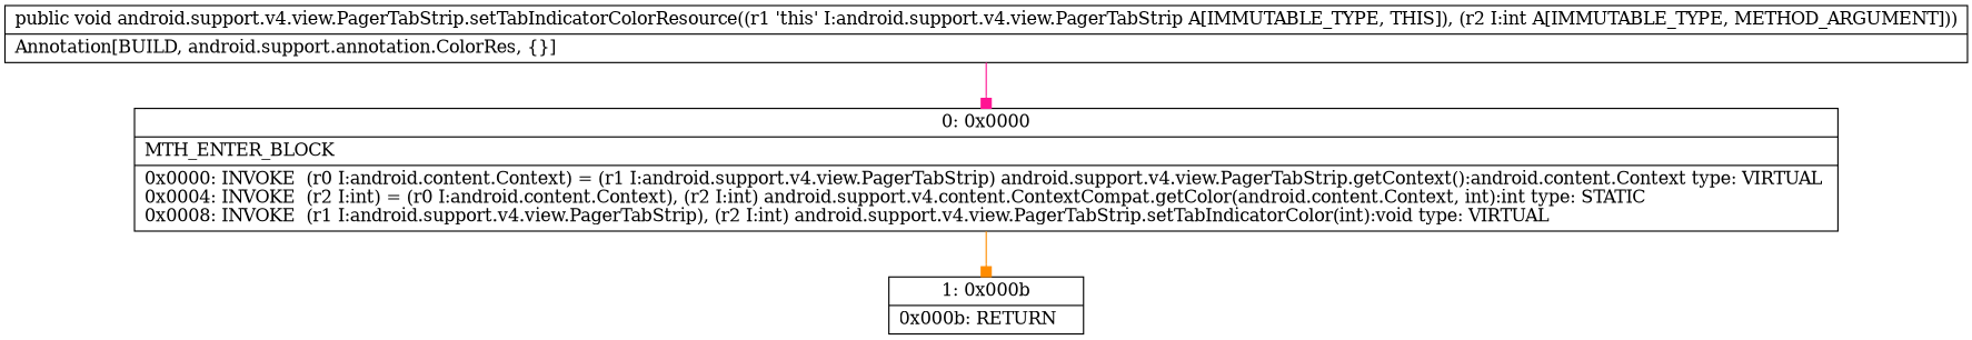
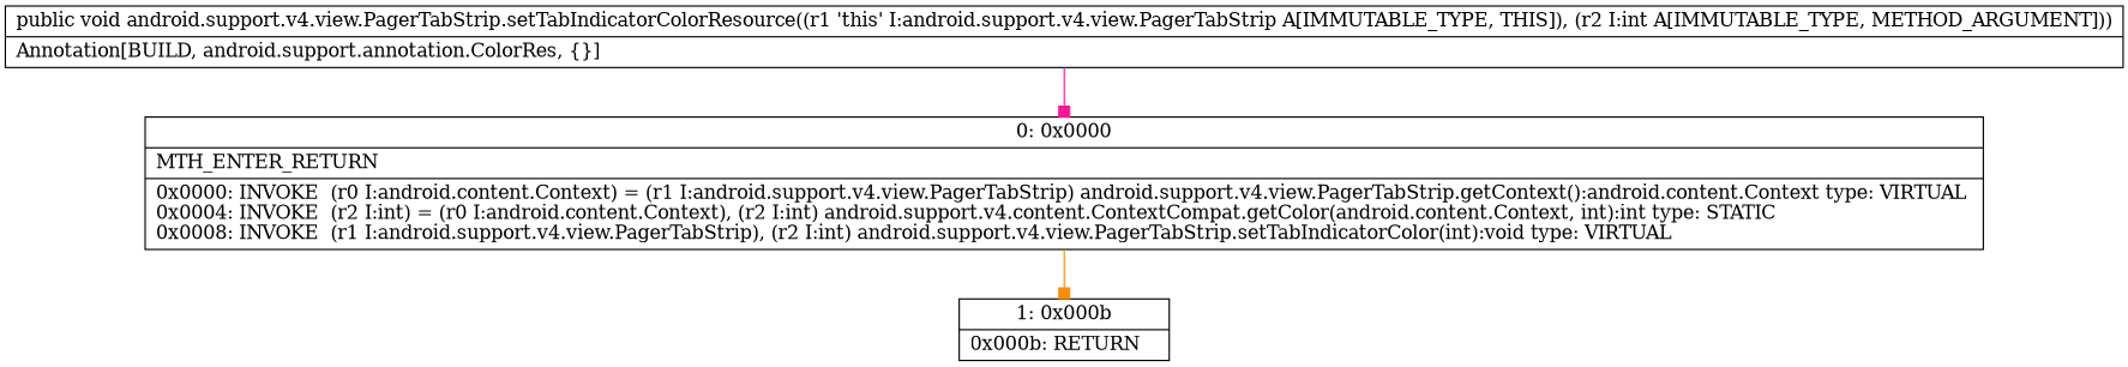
  digraph {
    node [shape=record]
    edge [arrowhead=box]
-   n1 [label="{0\:\ 0x0000|MTH_ENTER_BLOCK\l|0x0000: INVOKE  (r0 I:android.content.Context) = (r1 I:android.support.v4.view.PagerTabStrip) android.support.v4.view.PagerTabStrip.getContext():android.content.Context type: VIRTUAL \l0x0004: INVOKE  (r2 I:int) = (r0 I:android.content.Context), (r2 I:int) android.support.v4.content.ContextCompat.getColor(android.content.Context, int):int type: STATIC \l0x0008: INVOKE  (r1 I:android.support.v4.view.PagerTabStrip), (r2 I:int) android.support.v4.view.PagerTabStrip.setTabIndicatorColor(int):void type: VIRTUAL \l}"]
+   n1 [label="{0\:\ 0x0000|MTH_ENTER_RETURN\l|0x0000: INVOKE  (r0 I:android.content.Context) = (r1 I:android.support.v4.view.PagerTabStrip) android.support.v4.view.PagerTabStrip.getContext():android.content.Context type: VIRTUAL \l0x0004: INVOKE  (r2 I:int) = (r0 I:android.content.Context), (r2 I:int) android.support.v4.content.ContextCompat.getColor(android.content.Context, int):int type: STATIC \l0x0008: INVOKE  (r1 I:android.support.v4.view.PagerTabStrip), (r2 I:int) android.support.v4.view.PagerTabStrip.setTabIndicatorColor(int):void type: VIRTUAL \l}"]
    n2 [label="{1\:\ 0x000b|0x000b: RETURN   \l}"]
    n3 [label="{public void android.support.v4.view.PagerTabStrip.setTabIndicatorColorResource((r1 'this' I:android.support.v4.view.PagerTabStrip A[IMMUTABLE_TYPE, THIS]), (r2 I:int A[IMMUTABLE_TYPE, METHOD_ARGUMENT]))  | Annotation[BUILD, android.support.annotation.ColorRes, \{\}]\l}"]
    n1 -> n2 [color=darkorange]
    n3 -> n1 [color=deeppink]
  }
